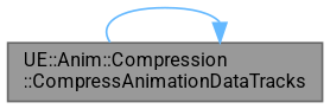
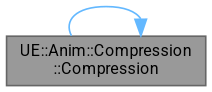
  digraph {
    rankdir=LR
    fontname=Roboto
-   n1 [color=gray40 fillcolor=grey60 fontcolor=black fontname=Roboto fontsize=10 height=0.2 label="UE::Anim::Compression\l::CompressAnimationDataTracks" shape=box style=filled width=0.4]
+   n1 [color=gray40 fillcolor=grey60 fontcolor=black fontname=Roboto fontsize=10 height=0.2 label="UE::Anim::Compression\l::Compression" shape=box style=filled width=0.4]
    n1 -> n1 [color=steelblue1 fontname=Roboto fontsize=10 labelfontname=Helvetica labelfontsize=10 style=solid]
  }
